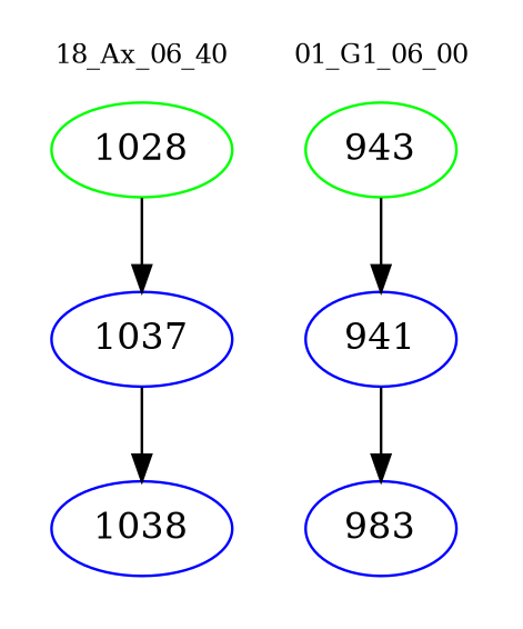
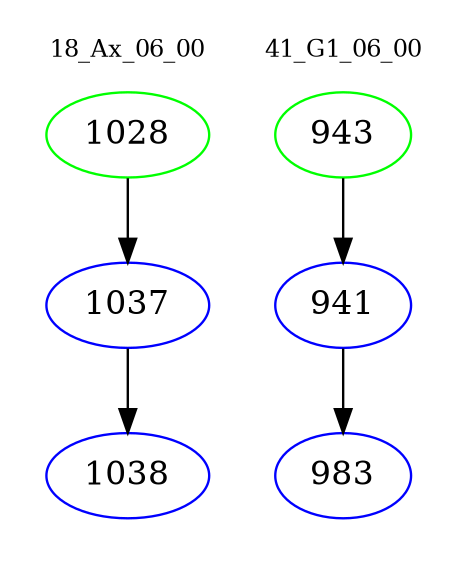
  digraph {
    node [color=blue]
    edge [color=black]
    n1 [color=green label=1028]
    n2 [label=1037]
    n3 [label=1038]
    n4 [color=green label=943]
    n5 [label=941]
    n6 [label=983]
    subgraph cluster_1 {
      color=white
      fontsize=10
-     label="18_Ax_06_40"
+     label="18_Ax_06_00"
      n1
      n2
      n3
    }
    subgraph cluster_2 {
      color=white
      fontsize=10
-     label="01_G1_06_00"
+     label="41_G1_06_00"
      n4
      n5
      n6
    }
    n1 -> n2
    n2 -> n3
    n4 -> n5
    n5 -> n6
  }
